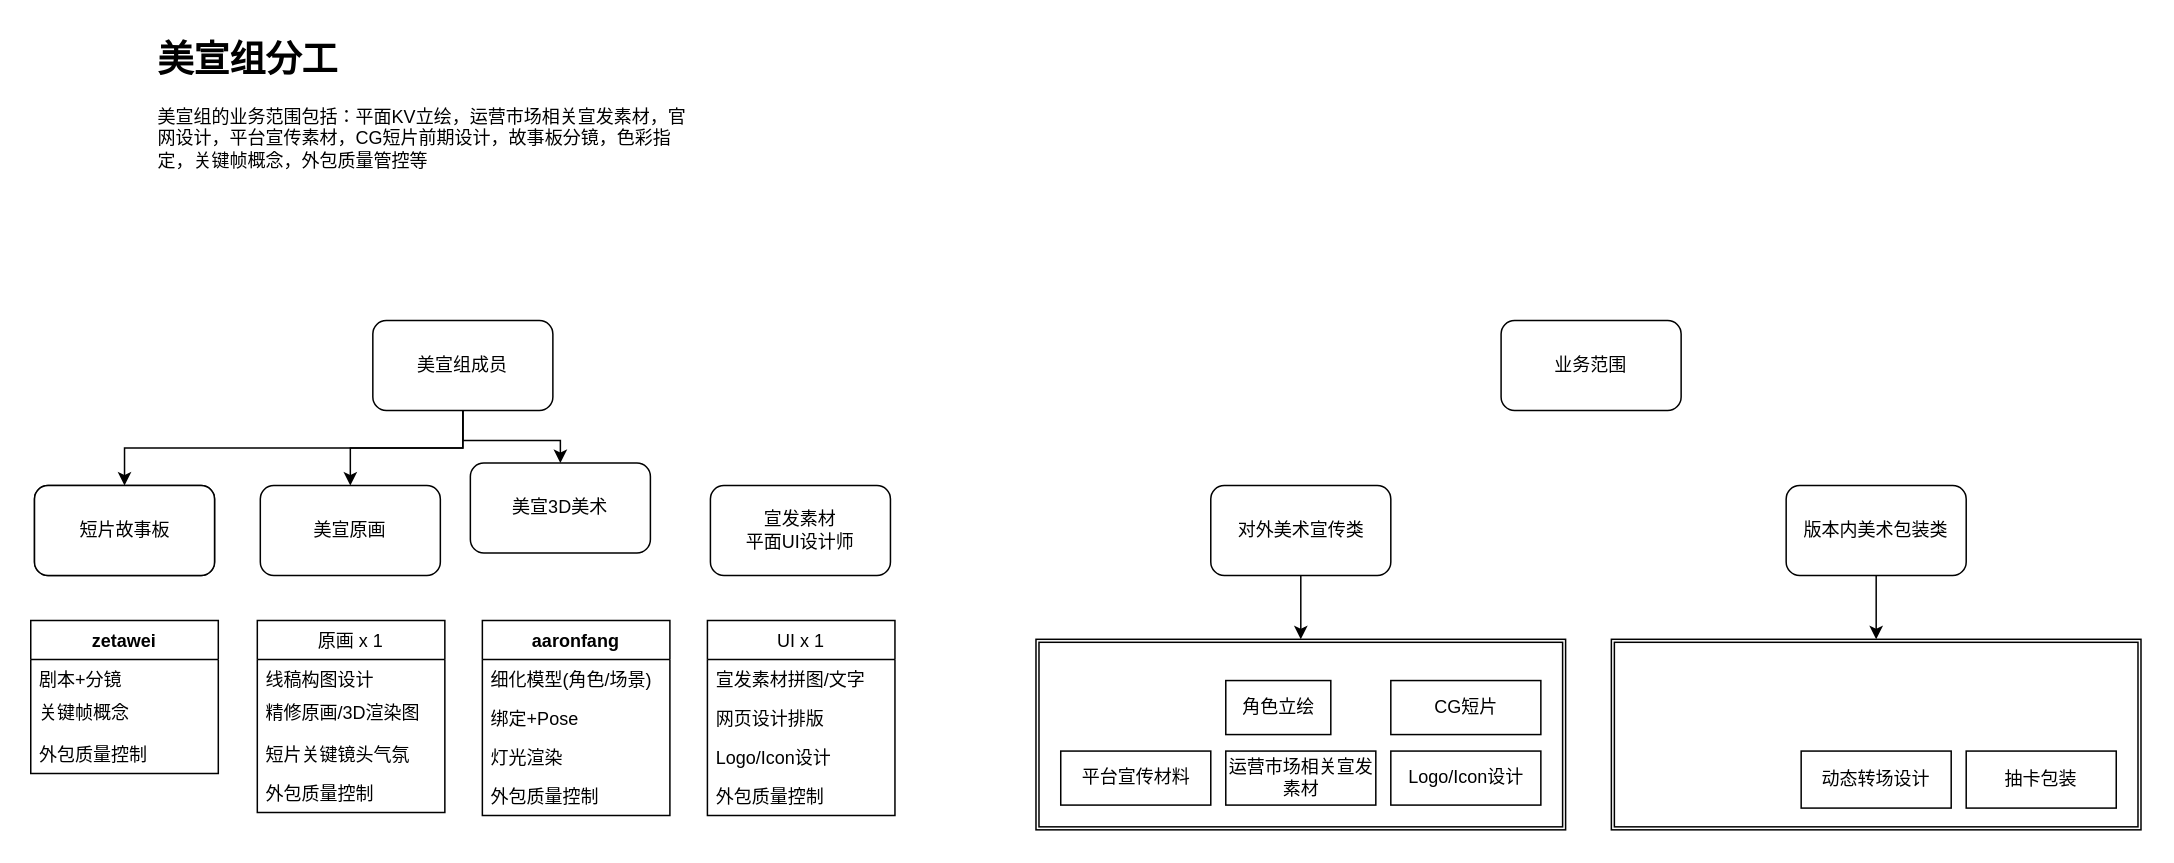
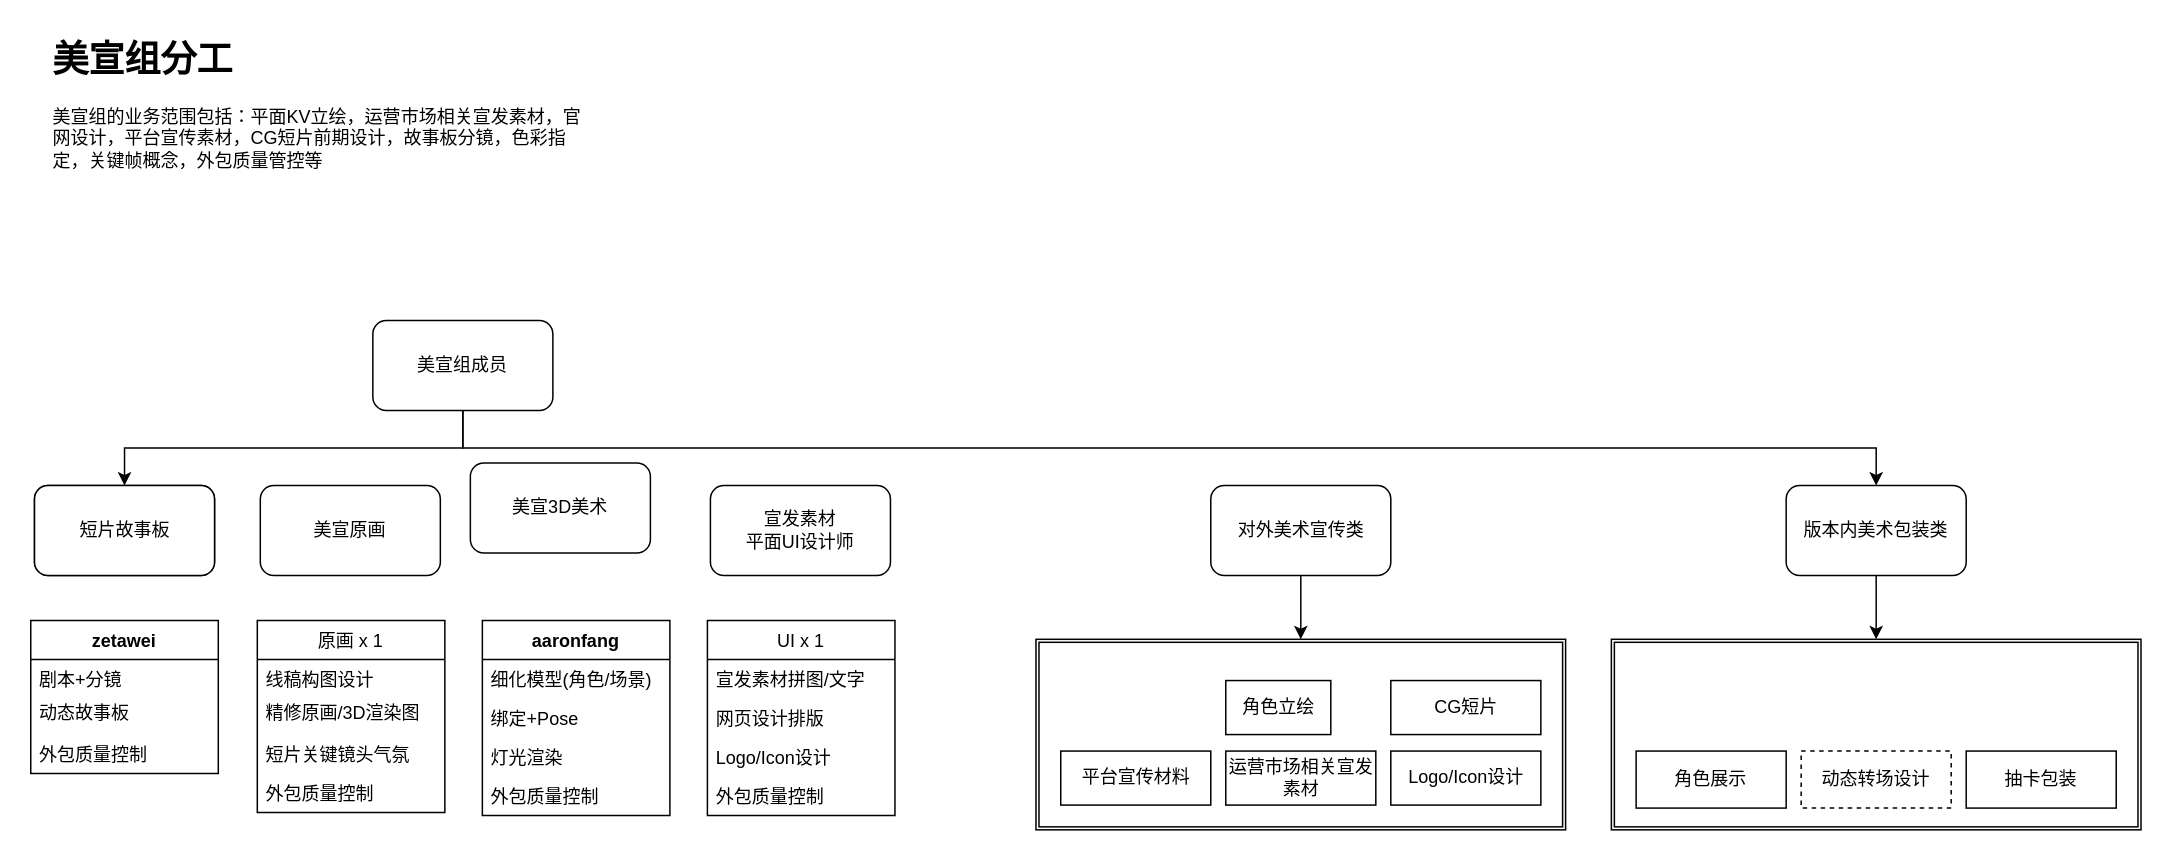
  <mxCell id="0" />
  <mxCell id="1" parent="0" />
- <mxCell id="2" style="edgeStyle=orthogonalEdgeStyle;rounded=0;orthogonalLoop=1;jettySize=auto;html=1;exitX=0.5;exitY=1;exitDx=0;exitDy=0;entryX=0.5;entryY=0;entryDx=0;entryDy=0;" edge="1" parent="1" source="5" target="6"><mxGeometry relative="1" as="geometry" /></mxCell>
- <mxCell id="3" style="edgeStyle=orthogonalEdgeStyle;rounded=0;orthogonalLoop=1;jettySize=auto;html=1;exitX=0.5;exitY=1;exitDx=0;exitDy=0;" edge="1" parent="1" source="5" target="7"><mxGeometry relative="1" as="geometry" /></mxCell>
+ <mxCell id="3" style="edgeStyle=orthogonalEdgeStyle;rounded=0;orthogonalLoop=1;jettySize=auto;html=1;exitX=0.5;exitY=1;exitDx=0;exitDy=0;" edge="1" parent="1" source="5" target="34"><mxGeometry relative="1" as="geometry" /></mxCell>
  <mxCell id="4" style="edgeStyle=orthogonalEdgeStyle;rounded=0;orthogonalLoop=1;jettySize=auto;html=1;exitX=0.5;exitY=1;exitDx=0;exitDy=0;entryX=0.5;entryY=0;entryDx=0;entryDy=0;" edge="1" parent="1" source="5" target="30"><mxGeometry relative="1" as="geometry" /></mxCell>
  <mxCell id="5" value="美宣组成员" style="rounded=1;whiteSpace=wrap;html=1;" vertex="1" parent="1"><mxGeometry x="248" y="213" width="120" height="60" as="geometry" /></mxCell>
  <mxCell id="6" value="美宣原画" style="rounded=1;whiteSpace=wrap;html=1;" vertex="1" parent="1"><mxGeometry x="173" y="323" width="120" height="60" as="geometry" /></mxCell>
  <mxCell id="7" value="美宣3D美术" style="rounded=1;whiteSpace=wrap;html=1;" vertex="1" parent="1"><mxGeometry x="313" y="308" width="120" height="60" as="geometry" /></mxCell>
  <mxCell id="8" value="宣发素材&lt;br&gt;平面UI设计师" style="rounded=1;whiteSpace=wrap;html=1;" vertex="1" parent="1"><mxGeometry x="473" y="323" width="120" height="60" as="geometry" /></mxCell>
- <mxCell id="9" value="&lt;h1&gt;美宣组分工&lt;/h1&gt;&lt;p&gt;美宣组的业务范围包括：&lt;span&gt;平面KV立绘，运营市场相关宣发素材，官网设计，平台宣传素材，CG短片前期设计，故事板分镜，色彩指定，关键帧概念，外包质量管控等&lt;/span&gt;&lt;/p&gt;" style="text;html=1;strokeColor=none;fillColor=none;spacing=5;spacingTop=-20;whiteSpace=wrap;overflow=hidden;rounded=0;" vertex="1" parent="1"><mxGeometry x="100" y="20" width="370" height="120" as="geometry" /></mxCell>
+ <mxCell id="9" value="&lt;h1&gt;美宣组分工&lt;/h1&gt;&lt;p&gt;美宣组的业务范围包括：&lt;span&gt;平面KV立绘，运营市场相关宣发素材，官网设计，平台宣传素材，CG短片前期设计，故事板分镜，色彩指定，关键帧概念，外包质量管控等&lt;/span&gt;&lt;/p&gt;" style="text;html=1;strokeColor=none;fillColor=none;spacing=5;spacingTop=-20;whiteSpace=wrap;overflow=hidden;rounded=0;" vertex="1" parent="1"><mxGeometry x="30" y="20" width="370" height="120" as="geometry" /></mxCell>
  <mxCell id="10" value="原画 x 1" style="swimlane;fontStyle=0;childLayout=stackLayout;horizontal=1;startSize=26;fillColor=none;horizontalStack=0;resizeParent=1;resizeParentMax=0;resizeLast=0;collapsible=1;marginBottom=0;" vertex="1" parent="1"><mxGeometry x="171" y="413" width="125" height="128" as="geometry"><mxRectangle x="295" y="460" width="80" height="26" as="alternateBounds" /></mxGeometry></mxCell>
  <mxCell id="11" value="线稿构图设计" style="text;strokeColor=none;fillColor=none;align=left;verticalAlign=top;spacingLeft=4;spacingRight=4;overflow=hidden;rotatable=0;points=[[0,0.5],[1,0.5]];portConstraint=eastwest;" vertex="1" parent="10"><mxGeometry y="26" width="125" height="22" as="geometry" /></mxCell>
  <mxCell id="12" value="精修原画/3D渲染图" style="text;strokeColor=none;fillColor=none;align=left;verticalAlign=top;spacingLeft=4;spacingRight=4;overflow=hidden;rotatable=0;points=[[0,0.5],[1,0.5]];portConstraint=eastwest;" vertex="1" parent="10"><mxGeometry y="48" width="125" height="28" as="geometry" /></mxCell>
  <mxCell id="13" value="短片关键镜头气氛" style="text;strokeColor=none;fillColor=none;align=left;verticalAlign=top;spacingLeft=4;spacingRight=4;overflow=hidden;rotatable=0;points=[[0,0.5],[1,0.5]];portConstraint=eastwest;" vertex="1" parent="10"><mxGeometry y="76" width="125" height="26" as="geometry" /></mxCell>
  <mxCell id="14" value="外包质量控制" style="text;strokeColor=none;fillColor=none;align=left;verticalAlign=top;spacingLeft=4;spacingRight=4;overflow=hidden;rotatable=0;points=[[0,0.5],[1,0.5]];portConstraint=eastwest;" vertex="1" parent="10"><mxGeometry y="102" width="125" height="26" as="geometry" /></mxCell>
  <mxCell id="15" value="aaronfang" style="swimlane;fontStyle=1;childLayout=stackLayout;horizontal=1;startSize=26;fillColor=none;horizontalStack=0;resizeParent=1;resizeParentMax=0;resizeLast=0;collapsible=1;marginBottom=0;" vertex="1" parent="1"><mxGeometry x="321" y="413" width="125" height="130" as="geometry" /></mxCell>
  <mxCell id="16" value="细化模型(角色/场景)" style="text;strokeColor=none;fillColor=none;align=left;verticalAlign=top;spacingLeft=4;spacingRight=4;overflow=hidden;rotatable=0;points=[[0,0.5],[1,0.5]];portConstraint=eastwest;" vertex="1" parent="15"><mxGeometry y="26" width="125" height="26" as="geometry" /></mxCell>
  <mxCell id="17" value="绑定+Pose" style="text;strokeColor=none;fillColor=none;align=left;verticalAlign=top;spacingLeft=4;spacingRight=4;overflow=hidden;rotatable=0;points=[[0,0.5],[1,0.5]];portConstraint=eastwest;" vertex="1" parent="15"><mxGeometry y="52" width="125" height="26" as="geometry" /></mxCell>
  <mxCell id="18" value="灯光渲染" style="text;strokeColor=none;fillColor=none;align=left;verticalAlign=top;spacingLeft=4;spacingRight=4;overflow=hidden;rotatable=0;points=[[0,0.5],[1,0.5]];portConstraint=eastwest;" vertex="1" parent="15"><mxGeometry y="78" width="125" height="26" as="geometry" /></mxCell>
  <mxCell id="19" value="外包质量控制" style="text;strokeColor=none;fillColor=none;align=left;verticalAlign=top;spacingLeft=4;spacingRight=4;overflow=hidden;rotatable=0;points=[[0,0.5],[1,0.5]];portConstraint=eastwest;" vertex="1" parent="15"><mxGeometry y="104" width="125" height="26" as="geometry" /></mxCell>
  <mxCell id="20" value="UI x 1" style="swimlane;fontStyle=0;childLayout=stackLayout;horizontal=1;startSize=26;fillColor=none;horizontalStack=0;resizeParent=1;resizeParentMax=0;resizeLast=0;collapsible=1;marginBottom=0;" vertex="1" parent="1"><mxGeometry x="471" y="413" width="125" height="130" as="geometry" /></mxCell>
  <mxCell id="21" value="宣发素材拼图/文字" style="text;strokeColor=none;fillColor=none;align=left;verticalAlign=top;spacingLeft=4;spacingRight=4;overflow=hidden;rotatable=0;points=[[0,0.5],[1,0.5]];portConstraint=eastwest;" vertex="1" parent="20"><mxGeometry y="26" width="125" height="26" as="geometry" /></mxCell>
  <mxCell id="22" value="网页设计排版" style="text;strokeColor=none;fillColor=none;align=left;verticalAlign=top;spacingLeft=4;spacingRight=4;overflow=hidden;rotatable=0;points=[[0,0.5],[1,0.5]];portConstraint=eastwest;" vertex="1" parent="20"><mxGeometry y="52" width="125" height="26" as="geometry" /></mxCell>
  <mxCell id="23" value="Logo/Icon设计" style="text;strokeColor=none;fillColor=none;align=left;verticalAlign=top;spacingLeft=4;spacingRight=4;overflow=hidden;rotatable=0;points=[[0,0.5],[1,0.5]];portConstraint=eastwest;" vertex="1" parent="20"><mxGeometry y="78" width="125" height="26" as="geometry" /></mxCell>
  <mxCell id="24" value="外包质量控制" style="text;strokeColor=none;fillColor=none;align=left;verticalAlign=top;spacingLeft=4;spacingRight=4;overflow=hidden;rotatable=0;points=[[0,0.5],[1,0.5]];portConstraint=eastwest;" vertex="1" parent="20"><mxGeometry y="104" width="125" height="26" as="geometry" /></mxCell>
  <mxCell id="25" value="短片故事板" style="rounded=1;whiteSpace=wrap;html=1;" vertex="1" parent="1"><mxGeometry x="22.5" y="323" width="120" height="60" as="geometry" /></mxCell>
  <mxCell id="26" value="zetawei" style="swimlane;fontStyle=1;childLayout=stackLayout;horizontal=1;startSize=26;fillColor=none;horizontalStack=0;resizeParent=1;resizeParentMax=0;resizeLast=0;collapsible=1;marginBottom=0;" vertex="1" parent="1"><mxGeometry x="20" y="413" width="125" height="102" as="geometry"><mxRectangle x="295" y="460" width="80" height="26" as="alternateBounds" /></mxGeometry></mxCell>
  <mxCell id="27" value="剧本+分镜" style="text;strokeColor=none;fillColor=none;align=left;verticalAlign=top;spacingLeft=4;spacingRight=4;overflow=hidden;rotatable=0;points=[[0,0.5],[1,0.5]];portConstraint=eastwest;" vertex="1" parent="26"><mxGeometry y="26" width="125" height="22" as="geometry" /></mxCell>
- <mxCell id="28" value="关键帧概念" style="text;strokeColor=none;fillColor=none;align=left;verticalAlign=top;spacingLeft=4;spacingRight=4;overflow=hidden;rotatable=0;points=[[0,0.5],[1,0.5]];portConstraint=eastwest;" vertex="1" parent="26"><mxGeometry y="48" width="125" height="28" as="geometry" /></mxCell>
+ <mxCell id="28" value="动态故事板" style="text;strokeColor=none;fillColor=none;align=left;verticalAlign=top;spacingLeft=4;spacingRight=4;overflow=hidden;rotatable=0;points=[[0,0.5],[1,0.5]];portConstraint=eastwest;" vertex="1" parent="26"><mxGeometry y="48" width="125" height="28" as="geometry" /></mxCell>
  <mxCell id="29" value="外包质量控制" style="text;strokeColor=none;fillColor=none;align=left;verticalAlign=top;spacingLeft=4;spacingRight=4;overflow=hidden;rotatable=0;points=[[0,0.5],[1,0.5]];portConstraint=eastwest;" vertex="1" parent="26"><mxGeometry y="76" width="125" height="26" as="geometry" /></mxCell>
  <mxCell id="30" value="短片故事板" style="rounded=1;whiteSpace=wrap;html=1;" vertex="1" parent="1"><mxGeometry x="22.5" y="323" width="120" height="60" as="geometry" /></mxCell>
  <mxCell id="31" style="edgeStyle=orthogonalEdgeStyle;rounded=0;orthogonalLoop=1;jettySize=auto;html=1;exitX=0.5;exitY=1;exitDx=0;exitDy=0;entryX=0.5;entryY=0;entryDx=0;entryDy=0;" edge="1" parent="1" source="32" target="37"><mxGeometry relative="1" as="geometry" /></mxCell>
  <mxCell id="32" value="对外美术宣传类" style="rounded=1;whiteSpace=wrap;html=1;" vertex="1" parent="1"><mxGeometry x="806.5" y="323" width="120" height="60" as="geometry" /></mxCell>
  <mxCell id="33" style="edgeStyle=orthogonalEdgeStyle;rounded=0;orthogonalLoop=1;jettySize=auto;html=1;exitX=0.5;exitY=1;exitDx=0;exitDy=0;entryX=0.5;entryY=0;entryDx=0;entryDy=0;" edge="1" parent="1" source="34" target="44"><mxGeometry relative="1" as="geometry" /></mxCell>
  <mxCell id="34" value="版本内美术包装类" style="rounded=1;whiteSpace=wrap;html=1;" vertex="1" parent="1"><mxGeometry x="1190" y="323" width="120" height="60" as="geometry" /></mxCell>
- <mxCell id="35" value="业务范围" style="rounded=1;whiteSpace=wrap;html=1;" vertex="1" parent="1"><mxGeometry x="1000" y="213" width="120" height="60" as="geometry" /></mxCell>
  <mxCell id="36" value="" style="group" vertex="1" connectable="0" parent="1"><mxGeometry x="690" y="425.5" width="353" height="127" as="geometry" /></mxCell>
  <mxCell id="37" value="" style="shape=ext;double=1;rounded=0;whiteSpace=wrap;html=1;" vertex="1" parent="36"><mxGeometry width="353" height="127" as="geometry" /></mxCell>
  <mxCell id="38" value="角色立绘" style="rounded=0;whiteSpace=wrap;html=1;" vertex="1" parent="36"><mxGeometry x="126.5" y="27.5" width="70" height="36" as="geometry" /></mxCell>
  <mxCell id="39" value="CG短片" style="rounded=0;whiteSpace=wrap;html=1;" vertex="1" parent="36"><mxGeometry x="236.5" y="27.5" width="100" height="36" as="geometry" /></mxCell>
  <mxCell id="40" value="平台宣传材料" style="rounded=0;whiteSpace=wrap;html=1;" vertex="1" parent="36"><mxGeometry x="16.5" y="74.5" width="100" height="36" as="geometry" /></mxCell>
  <mxCell id="41" value="运营市场相关宣发素材" style="rounded=0;whiteSpace=wrap;html=1;" vertex="1" parent="36"><mxGeometry x="126.5" y="74.5" width="100" height="36" as="geometry" /></mxCell>
  <mxCell id="42" value="Logo/Icon设计" style="rounded=0;whiteSpace=wrap;html=1;" vertex="1" parent="36"><mxGeometry x="236.5" y="74.5" width="100" height="36" as="geometry" /></mxCell>
  <mxCell id="43" value="" style="group" vertex="1" connectable="0" parent="1"><mxGeometry x="1073.5" y="425.5" width="353" height="127" as="geometry" /></mxCell>
  <mxCell id="44" value="" style="shape=ext;double=1;rounded=0;whiteSpace=wrap;html=1;" vertex="1" parent="43"><mxGeometry width="353" height="127" as="geometry" /></mxCell>
- <mxCell id="45" value="动态转场设计" style="rounded=0;whiteSpace=wrap;html=1;" vertex="1" parent="43"><mxGeometry x="126.5" y="74.5" width="100" height="38" as="geometry" /></mxCell>
+ <mxCell id="45" value="动态转场设计" style="rounded=0;whiteSpace=wrap;html=1;dashed=1;" vertex="1" parent="43"><mxGeometry x="126.5" y="74.5" width="100" height="38" as="geometry" /></mxCell>
+ <mxCell id="46" value="角色展示" style="rounded=0;whiteSpace=wrap;html=1;" vertex="1" parent="43"><mxGeometry x="16.5" y="74.5" width="100" height="38" as="geometry" /></mxCell>
  <mxCell id="47" value="抽卡包装" style="rounded=0;whiteSpace=wrap;html=1;" vertex="1" parent="43"><mxGeometry x="236.5" y="74.5" width="100" height="38" as="geometry" /></mxCell>
